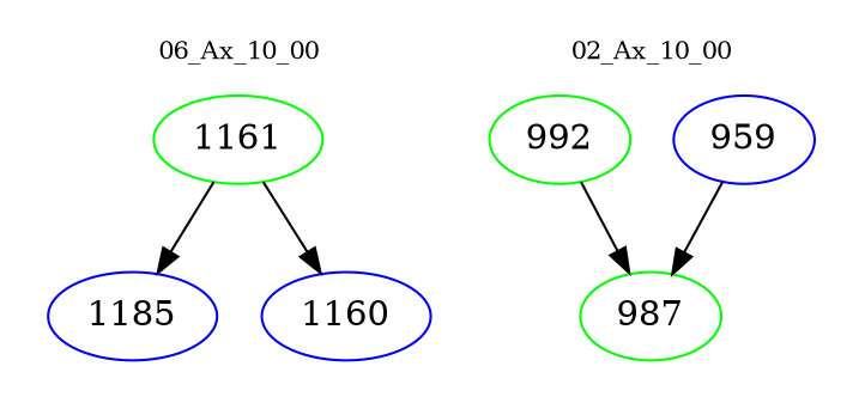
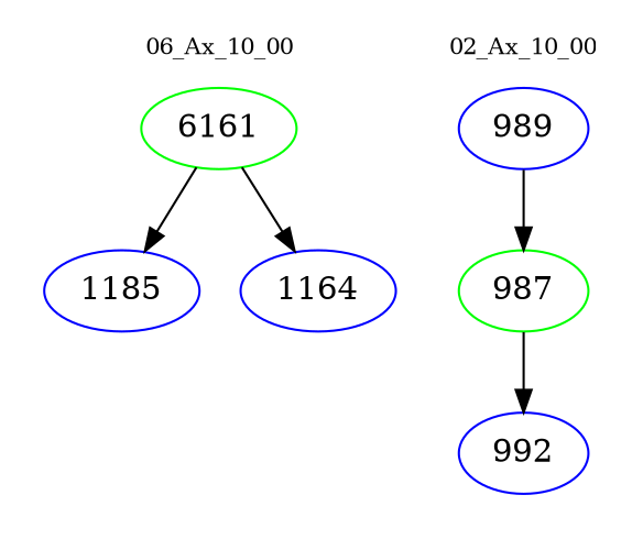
  digraph {
    node [color=green]
    edge [color=black]
-   n1 [label=1161]
+   n1 [label=6161]
    n2 [color=blue label=1185]
-   n3 [color=blue label=1160]
+   n3 [color=blue label=1164]
    n4 [label=987]
-   n5 [color=blue label=959]
-   n6 [label=992]
+   n5 [color=blue label=989]
+   n6 [color=blue label=992]
    subgraph cluster_1 {
      color=white
      fontsize=10
      label="06_Ax_10_00"
      n1
      n2
      n3
    }
    subgraph cluster_2 {
      color=white
      fontsize=10
      label="02_Ax_10_00"
      n4
      n5
      n6
    }
    n1 -> n2
    n1 -> n3
-   n6 -> n4
+   n4 -> n6
    n5 -> n4
  }
